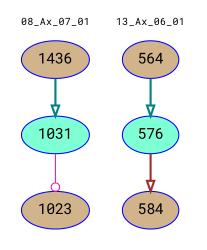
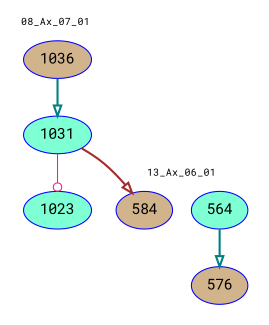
  digraph {
    fontname="Roboto Mono"
    node [color=blue fillcolor=tan fontname="Roboto Mono" style=filled]
    edge [arrowhead=onormal color=teal fontname="Roboto Mono" style=bold]
-   n1 [label=1436]
+   n1 [label=1036]
    n2 [fillcolor=aquamarine label=1031]
-   n3 [label=1023]
-   n4 [label=564]
-   n5 [fillcolor=aquamarine label=576]
+   n3 [fillcolor=aquamarine label=1023]
+   n4 [fillcolor=aquamarine label=564]
+   n5 [label=576]
    n6 [label=584]
    subgraph cluster_1 {
      color=white
      fontsize=10
      label="08_Ax_07_01"
      n1
      n2
      n3
    }
    subgraph cluster_2 {
      color=white
      fontsize=10
      label="13_Ax_06_01"
      n4
      n5
      n6
    }
    n1 -> n2
    n2 -> n3 [arrowhead=odot color=deeppink style=solid]
    n4 -> n5
-   n5 -> n6 [color=brown]
+   n2 -> n6 [color=brown]
  }
